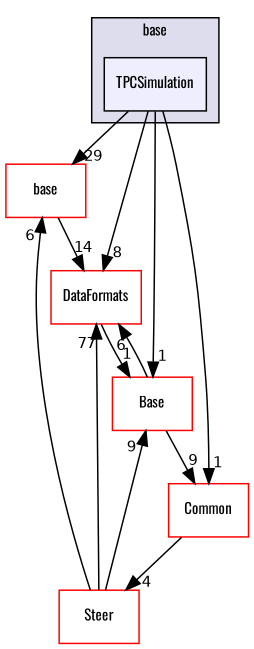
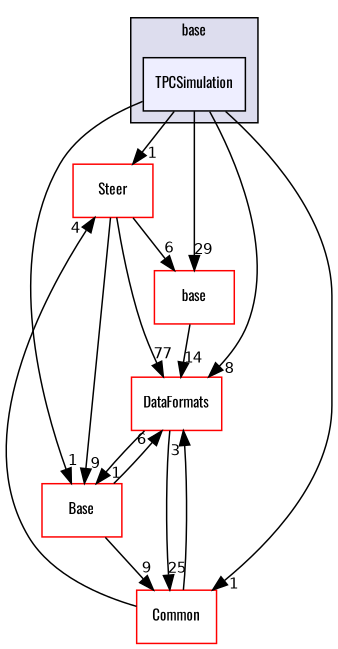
  digraph {
    compound=true
    fontname=Oswald
    node [fontname=Oswald fontsize=10 shape=box color=red]
    edge [fontname=Oswald headlabel=1 labeldistance=1.5 labelfontname=Helvetica labelfontsize=10]
    n1 [fillcolor="#eeeeff" label=TPCSimulation pencolor=black style=filled color=""]
    n2 [label=Steer]
    n3 [label=base]
    n4 [label=Common]
    n5 [label=Base]
    n6 [label=DataFormats]
    subgraph cluster_1 {
      bgcolor="#ddddee"
      fontsize=10
      label=base
      pencolor=black
      n1
    }
+   n1 -> n2
    n1 -> n3 [headlabel=29]
    n1 -> n4
    n1 -> n5
    n1 -> n6 [headlabel=8]
    n2 -> n3 [headlabel=6]
    n2 -> n5 [headlabel=9]
    n2 -> n6 [headlabel=77]
    n3 -> n6 [headlabel=14]
    n4 -> n2 [headlabel=4]
+   n4 -> n6 [headlabel=3]
    n5 -> n4 [headlabel=9]
    n5 -> n6 [headlabel=6]
+   n6 -> n4 [headlabel=25]
    n6 -> n5
  }
